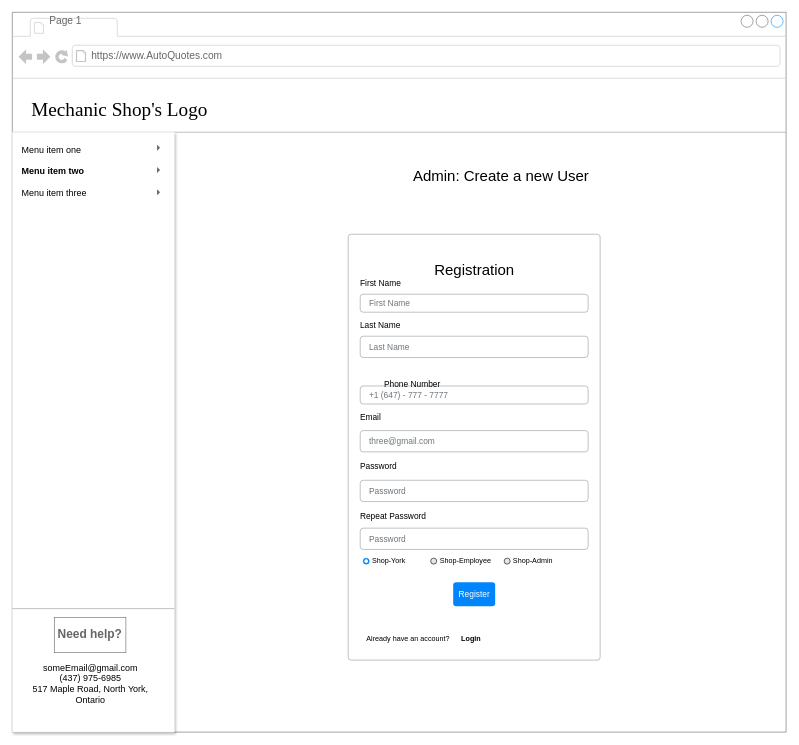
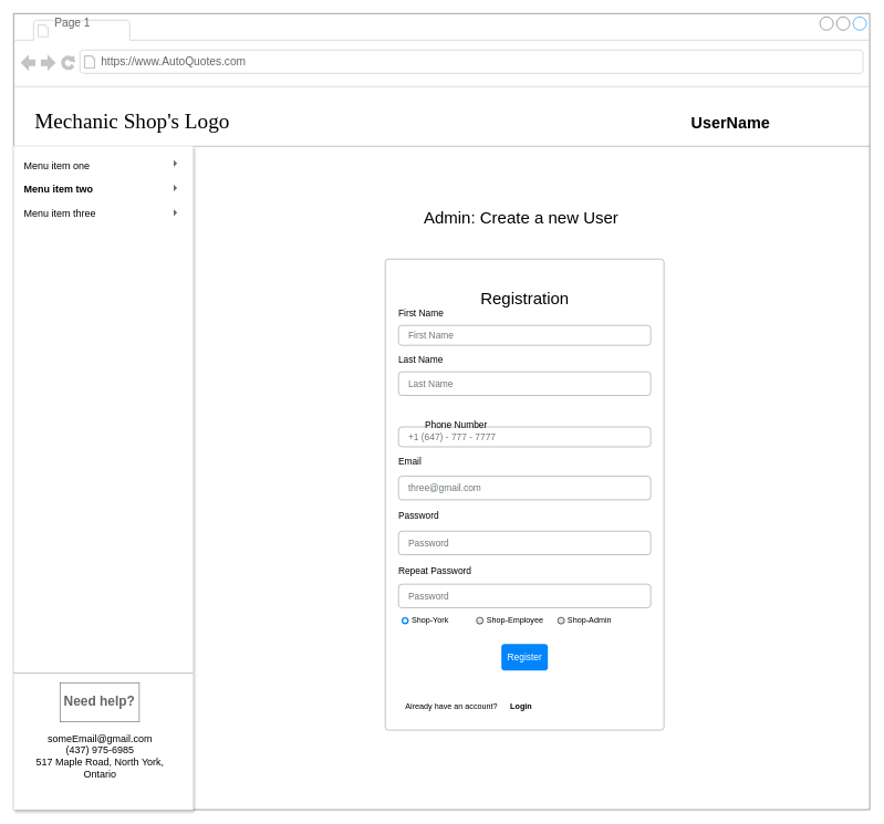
  <mxCell id="0" />
  <mxCell id="1" parent="0" />
  <mxCell id="2" value="" style="strokeWidth=1;shadow=0;dashed=0;align=left;html=1;shape=mxgraph.mockup.containers.browserWindow;rSize=0;strokeColor=#666666;mainText=,;recursiveResize=0;rounded=0;labelBackgroundColor=none;fontFamily=Verdana;fontSize=12" vertex="1" parent="1"><mxGeometry x="20" y="20" width="1290" height="1200" as="geometry" /></mxCell>
  <mxCell id="3" value="Page 1" style="strokeWidth=1;shadow=0;dashed=0;align=center;html=1;shape=mxgraph.mockup.containers.anchor;fontSize=17;fontColor=#666666;align=left;" vertex="1" parent="2"><mxGeometry x="60" y="2" width="110" height="26" as="geometry" /></mxCell>
  <mxCell id="4" value="https://www.AutoQuotes.com" style="strokeWidth=1;shadow=0;dashed=0;align=center;html=1;shape=mxgraph.mockup.containers.anchor;rSize=0;fontSize=17;fontColor=#666666;align=left;" vertex="1" parent="2"><mxGeometry x="130" y="60" width="250" height="26" as="geometry" /></mxCell>
  <mxCell id="5" value="&lt;font style=&quot;font-size: 32px;&quot;&gt;Mechanic Shop's Logo&lt;/font&gt;" style="text;html=1;points=[];align=left;verticalAlign=top;spacingTop=-4;fontSize=30;fontFamily=Verdana" vertex="1" parent="2"><mxGeometry x="30" y="140" width="340" height="50" as="geometry" /></mxCell>
  <mxCell id="6" value="" style="verticalLabelPosition=bottom;shadow=0;dashed=0;align=center;html=1;verticalAlign=top;strokeWidth=1;shape=mxgraph.mockup.markup.line;strokeColor=#999999;rounded=0;labelBackgroundColor=none;fillColor=#ffffff;fontFamily=Verdana;fontSize=12;fontColor=#000000;" vertex="1" parent="2"><mxGeometry y="190" width="1290" height="20" as="geometry" /></mxCell>
  <mxCell id="7" value="" style="shape=image;html=1;verticalAlign=top;verticalLabelPosition=bottom;labelBackgroundColor=#ffffff;imageAspect=0;aspect=fixed;image=https://cdn3.iconfinder.com/data/icons/essential-rounded/64/Rounded-31-128.png" vertex="1" parent="2"><mxGeometry x="1160" y="143" width="44" height="44" as="geometry" /></mxCell>
  <mxCell id="8" value="" style="shape=image;html=1;verticalAlign=top;verticalLabelPosition=bottom;labelBackgroundColor=#ffffff;imageAspect=0;aspect=fixed;image=https://cdn3.iconfinder.com/data/icons/user-interface-169/32/login-128.png" vertex="1" parent="2"><mxGeometry x="1210" y="142.5" width="45" height="45" as="geometry" /></mxCell>
+ <mxCell id="9" value="UserName" style="text;strokeColor=none;fillColor=none;html=1;fontSize=24;fontStyle=1;verticalAlign=middle;align=center;" vertex="1" parent="2"><mxGeometry x="1020" y="145" width="120" height="40" as="geometry" /></mxCell>
  <mxCell id="10" value="" style="perimeter=none;dashed=0;shape=rect;fillColor=#ffffff;strokeColor=#eeeeee;shadow=1;" vertex="1" parent="2"><mxGeometry y="200" width="270" height="1000" as="geometry" /></mxCell>
  <mxCell id="11" value="Menu item one" style="text;verticalAlign=top;fontSize=15;spacing=16;resizeWidth=1;" vertex="1" parent="10"><mxGeometry width="268.312" height="42" relative="1" as="geometry" /></mxCell>
  <mxCell id="12" value="" style="perimeter=none;dashed=0;shape=mxgraph.gmdl.triangle;strokeColor=none;fillColor=#666666;direction=north;" vertex="1" parent="11"><mxGeometry x="1" y="0.5" width="5" height="10" relative="1" as="geometry"><mxPoint x="-27" as="offset" /></mxGeometry></mxCell>
  <mxCell id="13" value="Menu item two" style="text;verticalAlign=middle;fontSize=15;spacing=16;resizeWidth=1;fontStyle=1" vertex="1" parent="10"><mxGeometry width="268.312" height="42" relative="1" as="geometry"><mxPoint y="42" as="offset" /></mxGeometry></mxCell>
  <mxCell id="14" value="" style="perimeter=none;dashed=0;shape=mxgraph.gmdl.triangle;strokeColor=none;fillColor=#666666;direction=north;" vertex="1" parent="13"><mxGeometry x="1" y="0.5" width="5" height="10" relative="1" as="geometry"><mxPoint x="-27" y="-5" as="offset" /></mxGeometry></mxCell>
  <mxCell id="15" value="Menu item three" style="text;verticalAlign=bottom;fontSize=15;spacing=16;resizeWidth=1;" vertex="1" parent="10"><mxGeometry width="268.312" height="42" relative="1" as="geometry"><mxPoint y="84" as="offset" /></mxGeometry></mxCell>
  <mxCell id="16" value="" style="perimeter=none;dashed=0;shape=mxgraph.gmdl.triangle;strokeColor=none;fillColor=#666666;direction=north;" vertex="1" parent="15"><mxGeometry x="1" y="0.5" width="5" height="10" relative="1" as="geometry"><mxPoint x="-27" y="-10" as="offset" /></mxGeometry></mxCell>
  <mxCell id="17" value="&lt;h3&gt;Need help?&lt;/h3&gt;" style="strokeWidth=1;shadow=0;dashed=0;align=center;html=1;shape=mxgraph.mockup.text.textBox;fontColor=#666666;align=left;fontSize=17;spacingLeft=4;spacingTop=-3;strokeColor=#666666;mainText=" vertex="1" parent="10"><mxGeometry x="69.99" y="808.824" width="119.38" height="58.824" as="geometry" /></mxCell>
  <mxCell id="18" value="" style="verticalLabelPosition=bottom;shadow=0;dashed=0;align=center;html=1;verticalAlign=top;strokeWidth=1;shape=mxgraph.mockup.markup.line;strokeColor=#999999;rounded=0;labelBackgroundColor=none;fillColor=#ffffff;fontFamily=Verdana;fontSize=12;fontColor=#000000;" vertex="1" parent="10"><mxGeometry y="779.412" width="270" height="29.412" as="geometry" /></mxCell>
  <mxCell id="19" value="&lt;div style=&quot;text-align: center;&quot;&gt;&lt;span style=&quot;font-size: 15px; background-color: initial;&quot;&gt;someEmail@gmail.com&lt;/span&gt;&lt;/div&gt;&lt;font style=&quot;font-size: 15px;&quot;&gt;&lt;div style=&quot;text-align: center;&quot;&gt;&lt;span style=&quot;background-color: initial;&quot;&gt;(437) 975-6985&lt;/span&gt;&lt;/div&gt;&lt;div style=&quot;text-align: center;&quot;&gt;&lt;span style=&quot;background-color: initial;&quot;&gt;517 Maple Road, North York, Ontario&lt;/span&gt;&lt;/div&gt;&lt;div style=&quot;text-align: center;&quot;&gt;&lt;br&gt;&lt;/div&gt;&lt;/font&gt;" style="text;spacingTop=-5;whiteSpace=wrap;html=1;align=left;fontSize=12;fontFamily=Helvetica;fillColor=none;strokeColor=none;" vertex="1" parent="10"><mxGeometry x="19.998" y="882.353" width="219.375" height="88.235" as="geometry" /></mxCell>
  <mxCell id="20" value="" style="html=1;shadow=0;dashed=0;shape=mxgraph.bootstrap.rrect;rSize=5;fillColor=#ffffff;strokeColor=#999999;" vertex="1" parent="2"><mxGeometry x="560" y="370" width="420" height="710" as="geometry" /></mxCell>
  <mxCell id="21" value="First Name" style="fillColor=none;strokeColor=none;align=left;spacing=20;fontSize=14;" vertex="1" parent="20"><mxGeometry width="220" height="40" relative="1" as="geometry"><mxPoint y="60" as="offset" /></mxGeometry></mxCell>
  <mxCell id="22" value="First Name" style="html=1;shadow=0;dashed=0;shape=mxgraph.bootstrap.rrect;rSize=5;fillColor=none;strokeColor=#999999;align=left;spacing=15;fontSize=14;fontColor=#6C767D;" vertex="1" parent="20"><mxGeometry width="380" height="30" relative="1" as="geometry"><mxPoint x="20" y="100" as="offset" /></mxGeometry></mxCell>
  <mxCell id="23" value="Last Name" style="fillColor=none;strokeColor=none;align=left;spacing=20;fontSize=14;" vertex="1" parent="20"><mxGeometry width="220" height="40" relative="1" as="geometry"><mxPoint y="130" as="offset" /></mxGeometry></mxCell>
  <mxCell id="24" value="+1 (647) - 777 - 7777" style="html=1;shadow=0;dashed=0;shape=mxgraph.bootstrap.rrect;rSize=5;fillColor=none;strokeColor=#999999;align=left;spacing=15;fontSize=14;fontColor=#6C767D;" vertex="1" parent="20"><mxGeometry width="380" height="30" relative="1" as="geometry"><mxPoint x="20" y="253" as="offset" /></mxGeometry></mxCell>
  <mxCell id="25" value="Register" style="html=1;shadow=0;dashed=0;shape=mxgraph.bootstrap.rrect;rSize=5;fillColor=#0085FC;strokeColor=none;align=center;fontSize=14;fontColor=#FFFFFF;" vertex="1" parent="20"><mxGeometry width="70" height="40" relative="1" as="geometry"><mxPoint x="175" y="580" as="offset" /></mxGeometry></mxCell>
  <mxCell id="26" value="&lt;font style=&quot;font-size: 25px;&quot;&gt;Registration&lt;/font&gt;" style="text;html=1;strokeColor=none;fillColor=none;align=center;verticalAlign=middle;whiteSpace=wrap;rounded=0;" vertex="1" parent="20"><mxGeometry x="137.5" y="33.023" width="145" height="49.535" as="geometry" /></mxCell>
  <mxCell id="27" value="Last Name" style="html=1;shadow=0;dashed=0;shape=mxgraph.bootstrap.rrect;rSize=5;fillColor=none;strokeColor=#999999;align=left;spacing=15;fontSize=14;fontColor=#6C767D;" vertex="1" parent="20"><mxGeometry x="20" y="169.997" width="380" height="35.5" as="geometry" /></mxCell>
  <mxCell id="28" value="Phone Number" style="fillColor=none;strokeColor=none;align=left;spacing=20;fontSize=14;" vertex="1" parent="20"><mxGeometry x="40" y="225.497" width="220" height="47.333" as="geometry" /></mxCell>
  <mxCell id="29" value="Email" style="fillColor=none;strokeColor=none;align=left;spacing=20;fontSize=14;" vertex="1" parent="20"><mxGeometry y="280" width="220" height="47.333" as="geometry" /></mxCell>
  <mxCell id="30" value="three@gmail.com" style="html=1;shadow=0;dashed=0;shape=mxgraph.bootstrap.rrect;rSize=5;fillColor=none;strokeColor=#999999;align=left;spacing=15;fontSize=14;fontColor=#6C767D;" vertex="1" parent="20"><mxGeometry x="20" y="327.333" width="380" height="35.5" as="geometry" /></mxCell>
  <mxCell id="31" value="Password" style="fillColor=none;strokeColor=none;align=left;spacing=20;fontSize=14;" vertex="1" parent="20"><mxGeometry y="362.833" width="220" height="47.333" as="geometry" /></mxCell>
  <mxCell id="32" value="Password" style="html=1;shadow=0;dashed=0;shape=mxgraph.bootstrap.rrect;rSize=5;fillColor=none;strokeColor=#999999;align=left;spacing=15;fontSize=14;fontColor=#6C767D;" vertex="1" parent="20"><mxGeometry x="20" y="410.167" width="380" height="35.5" as="geometry" /></mxCell>
  <mxCell id="33" value="Repeat Password" style="fillColor=none;strokeColor=none;align=left;spacing=20;fontSize=14;" vertex="1" parent="20"><mxGeometry y="445.663" width="220" height="47.333" as="geometry" /></mxCell>
  <mxCell id="34" value="Password" style="html=1;shadow=0;dashed=0;shape=mxgraph.bootstrap.rrect;rSize=5;fillColor=none;strokeColor=#999999;align=left;spacing=15;fontSize=14;fontColor=#6C767D;" vertex="1" parent="20"><mxGeometry x="20" y="489.997" width="380" height="35.5" as="geometry" /></mxCell>
  <mxCell id="35" value="Already have an account?" style="text;html=1;strokeColor=none;fillColor=none;align=center;verticalAlign=middle;whiteSpace=wrap;rounded=0;" vertex="1" parent="20"><mxGeometry x="15" y="660" width="170" height="30" as="geometry" /></mxCell>
  <mxCell id="36" value="&lt;b&gt;Login&lt;/b&gt;" style="text;html=1;strokeColor=none;fillColor=none;align=center;verticalAlign=middle;whiteSpace=wrap;rounded=0;" vertex="1" parent="20"><mxGeometry x="175" y="660" width="60" height="30" as="geometry" /></mxCell>
  <mxCell id="37" value="Shop-York" style="html=1;shadow=0;dashed=0;shape=mxgraph.bootstrap.radioButton2;labelPosition=right;verticalLabelPosition=middle;align=left;verticalAlign=middle;gradientColor=#DEDEDE;fillColor=#EDEDED;checked=1;spacing=5;checkedFill=#0085FC;checkedStroke=#ffffff;sketch=0;" vertex="1" parent="20"><mxGeometry x="25" y="540" width="10" height="10" as="geometry" /></mxCell>
  <mxCell id="38" value="Shop-Employee" style="html=1;shadow=0;dashed=0;shape=mxgraph.bootstrap.radioButton2;labelPosition=right;verticalLabelPosition=middle;align=left;verticalAlign=middle;gradientColor=#DEDEDE;fillColor=#EDEDED;checked=0;spacing=5;checkedFill=#0085FC;checkedStroke=#ffffff;sketch=0;" vertex="1" parent="20"><mxGeometry x="137.5" y="540" width="10" height="10" as="geometry" /></mxCell>
  <mxCell id="39" value="Shop-Admin" style="html=1;shadow=0;dashed=0;shape=mxgraph.bootstrap.radioButton2;labelPosition=right;verticalLabelPosition=middle;align=left;verticalAlign=middle;gradientColor=#DEDEDE;fillColor=#EDEDED;checked=0;spacing=5;checkedFill=#0085FC;checkedStroke=#ffffff;sketch=0;" vertex="1" parent="20"><mxGeometry x="260" y="540" width="10" height="10" as="geometry" /></mxCell>
- <mxCell id="40" value="&lt;font style=&quot;font-size: 25px;&quot;&gt;Admin: Create a new User&lt;/font&gt;" style="text;html=1;strokeColor=none;fillColor=none;align=center;verticalAlign=middle;whiteSpace=wrap;rounded=0;" vertex="1" parent="2"><mxGeometry x="640" y="255" width="350" height="31.4" as="geometry" /></mxCell>
+ <mxCell id="40" value="&lt;font style=&quot;font-size: 25px;&quot;&gt;Admin: Create a new User&lt;/font&gt;" style="text;html=1;strokeColor=none;fillColor=none;align=center;verticalAlign=middle;whiteSpace=wrap;rounded=0;" vertex="1" parent="2"><mxGeometry x="590" y="290" width="350" height="31.4" as="geometry" /></mxCell>
